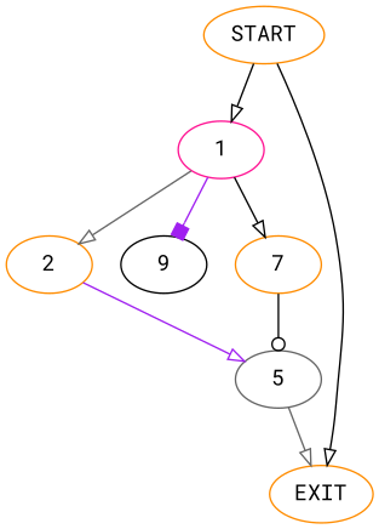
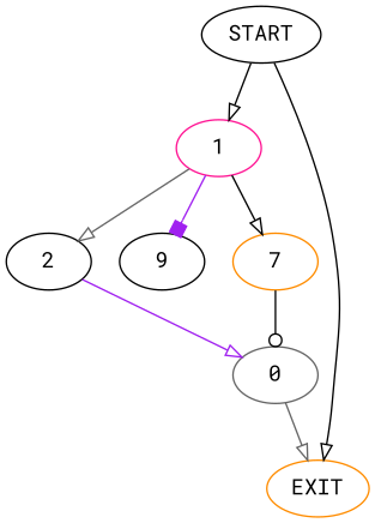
  digraph {
    fontname="Roboto Mono"
    node [color=darkorange fontname="Roboto Mono"]
    edge [arrowhead=onormal color=black fontname="Roboto Mono"]
-   n1 [label=START]
+   n1 [color=black label=START]
    1 [color=deeppink]
    n3 [label=EXIT]
-   2
+   2 [color=black]
    n5 [color=black label=9]
    n6 [label=7]
-   5 [color=gray40]
+   5 [color=gray40 label=0]
    n1 -> 1
    n1 -> n3
    1 -> 2 [color=gray40]
    1 -> n5 [arrowhead=box color=purple tailport=s2]
    1 -> n6
    2 -> 5 [color=purple]
    n6 -> 5 [arrowhead=odot]
    5 -> n3 [color=gray40]
  }
